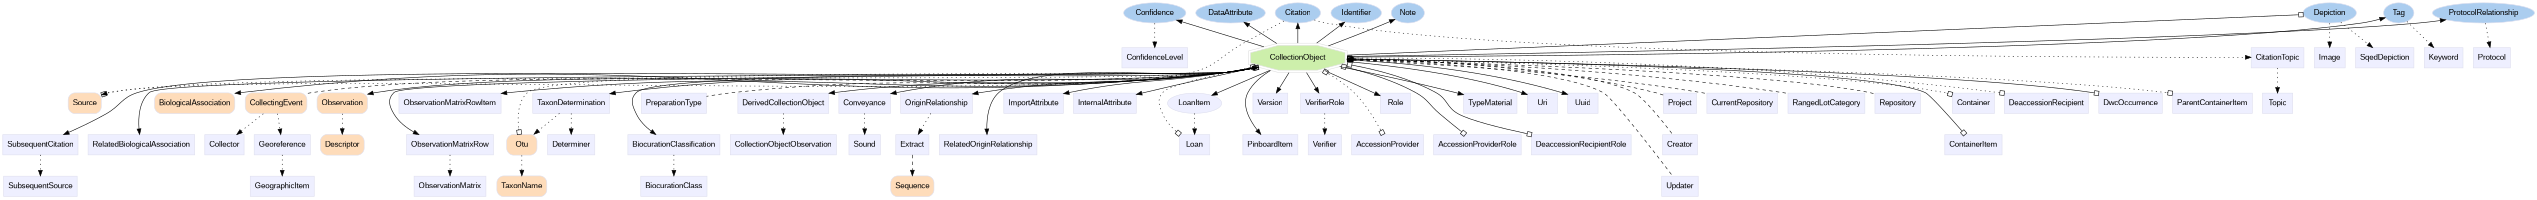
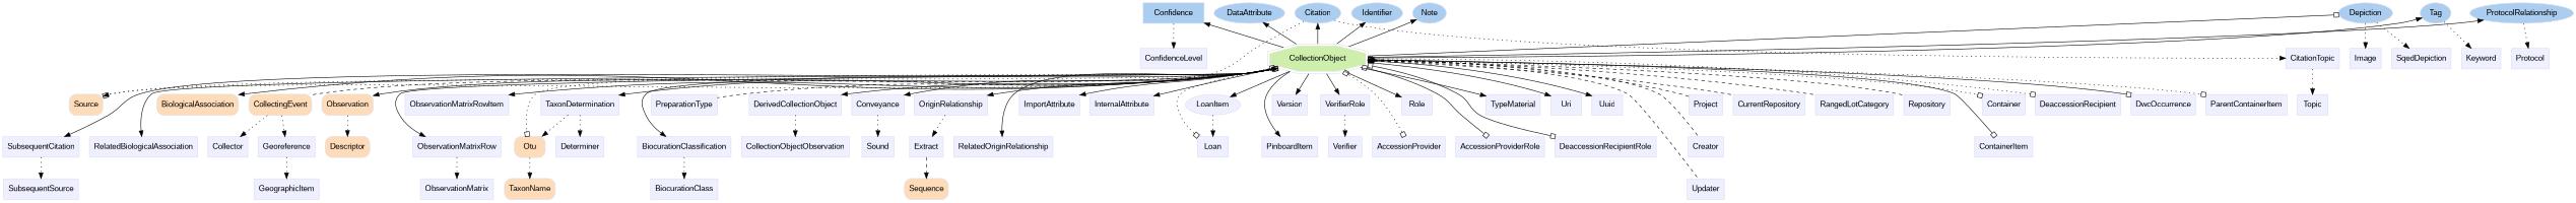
  digraph {
    fontname="Liberation Sans"
    rankdir=TB
    node [color="#dddeee" fillcolor="#eeefff" fontname="Liberation Sans" group=supporting shape=box style=filled]
    edge [fontname="Liberation Sans"]
    n1 [fillcolor="#abcdef" group=annotator height=0.5 label=Citation shape=oval width=1.1279]
-   n2 [fillcolor="#abcdef" group=annotator height=0.5 label=Confidence shape=oval width=1.4833]
+   n2 [fillcolor="#abcdef" group=annotator height=0.5 label=Confidence width=1.4833]
    n3 [fillcolor="#abcdef" group=annotator height=0.5 label=DataAttribute shape=oval width=1.7108]
    n4 [fillcolor="#abcdef" group=annotator height=0.5 label=Depiction shape=oval width=1.3127]
    n5 [fillcolor="#abcdef" group=annotator height=0.5 label=Identifier shape=oval width=1.2558]
    n6 [fillcolor="#abcdef" group=annotator height=0.5 label=Tag shape=oval width=0.75]
    n7 [fillcolor="#abcdef" group=annotator height=0.5 label=Note shape=oval width=0.80088]
    n8 [fillcolor="#abcdef" group=annotator height=0.5 label=ProtocolRelationship shape=oval width=2.4643]
    n9 [color="#dedede" fillcolor="#cdefab" group=target height=0.61111 label=CollectionObject shape=doubleoctagon width=2.3321]
    n10 [fillcolor="#fedcba" group=core height=0.51389 label=BiologicalAssociation shape=Mrecord width=1.8889]
    n11 [fillcolor="#fedcba" group=core height=0.51389 label=CollectingEvent shape=Mrecord width=1.441]
    n12 [fillcolor="#fedcba" group=core height=0.51389 label=Observation shape=Mrecord width=1.1389]
    n13 [fillcolor="#fedcba" group=core height=0.51389 label=Descriptor shape=Mrecord width=1.0139]
    n14 [fillcolor="#fedcba" group=core height=0.51389 label=Otu shape=Mrecord width=0.75]
    n15 [fillcolor="#fedcba" group=core height=0.51389 label=Sequence shape=Mrecord width=0.94097]
    n16 [fillcolor="#fedcba" group=core height=0.51389 label=Source shape=Mrecord width=0.75]
    n17 [fillcolor="#fedcba" group=core height=0.51389 label=TaxonName shape=Mrecord width=1.1597]
    n18 [height=0.5 label=BiocurationClassification width=2.1389]
    n19 [height=0.5 label=BiocurationClass width=1.5139]
    n20 [height=0.5 label=CitationTopic width=1.2639]
    n21 [height=0.5 label=DerivedCollectionObject width=2.1076]
    n22 [height=0.5 label=CollectionObjectObservation width=2.4201]
    n23 [height=0.5 label=Collector width=0.92014]
    n24 [height=0.5 label=ConfidenceLevel width=1.5139]
    n25 [height=0.5 label=Conveyance width=1.1493]
    n26 [height=0.5 label=TaxonDetermination width=1.7951]
    n27 [height=0.5 label=Determiner width=1.0868]
    n28 [height=0.5 label=OriginRelationship width=1.6597]
    n29 [height=0.5 label=Extract width=0.76389]
    n30 [height=0.5 label=Georeference width=1.2326]
    n31 [height=0.5 label=GeographicItem width=1.4514]
    n32 [height=0.5 label=Image width=0.75]
    n33 [height=0.5 label=ImportAttribute width=1.4201]
    n34 [height=0.5 label=InternalAttribute width=1.4826]
    n35 [height=0.5 label=Keyword width=0.92014]
    n36 [height=0.5 label=LoanItem shape=ellipse width=0.96181]
    n37 [height=0.5 label=Loan width=0.75]
    n38 [height=0.5 label=ObservationMatrixRow width=2.0139]
    n39 [height=0.5 label=ObservationMatrix width=1.6597]
    n40 [height=0.5 label=ObservationMatrixRowItem width=2.3681]
    n41 [height=0.5 label=PinboardItem width=1.2535]
    n42 [height=0.5 label=Protocol width=0.85764]
    n43 [height=0.5 label=RelatedBiologicalAssociation width=2.4618]
    n44 [height=0.5 label=RelatedOriginRelationship width=2.2326]
    n45 [height=0.5 label=Role width=0.75]
    n46 [height=0.5 label=Sound width=0.75]
    n47 [height=0.5 label=SqedDepiction width=1.3368]
    n48 [height=0.5 label=SubsequentCitation width=1.691]
    n49 [height=0.5 label=SubsequentSource width=1.6076]
    n50 [height=0.5 label=Topic width=0.75]
    n51 [height=0.5 label=TypeMaterial width=1.2535]
    n52 [height=0.5 label=Uri width=0.75]
    n53 [height=0.5 label=Uuid width=0.75]
    n54 [height=0.5 label=VerifierRole width=1.1493]
    n55 [height=0.5 label=Verifier width=0.79514]
    n56 [height=0.5 label=Version width=0.79514]
    n57 [height=0.5 label=Creator width=0.78472]
    n58 [height=0.5 label=CurrentRepository width=1.6181]
    n59 [height=0.5 label=PreparationType width=1.4722]
    n60 [height=0.5 label=Project width=0.75347]
    n61 [height=0.5 label=RangedLotCategory width=1.7431]
    n62 [height=0.5 label=Repository width=1.0451]
    n63 [height=0.5 label=Updater width=0.82639]
    n64 [height=0.5 label=AccessionProvider width=1.6389]
    n65 [height=0.5 label=AccessionProviderRole width=1.9931]
    n66 [height=0.5 label=Container width=0.96181]
    n67 [height=0.5 label=ContainerItem width=1.316]
    n68 [height=0.5 label=DeaccessionRecipient width=1.8785]
    n69 [height=0.5 label=DeaccessionRecipientRole width=2.2326]
    n70 [height=0.5 label=DwcOccurrence width=1.441]
    n71 [height=0.5 label=ParentContainerItem width=1.7951]
    subgraph sub_1 {
      rank=min
      n1
      n2
      n3
      n4
      n5
      n6
      n7
      n8
    }
    subgraph sub_2 {
      n9
      n10
      n11
      n12
      n13
      n14
      n15
      n16
      n17
    }
    subgraph sub_3 {
      n18
      n19
      n20
      n21
      n22
      n23
      n24
      n25
      n26
      n27
      n28
      n29
      n30
      n31
      n32
      n33
      n34
      n35
      n36
      n37
      n38
      n39
      n40
      n41
      n42
      n43
      n44
      n45
      n46
      n47
      n48
      n49
      n50
      n51
      n52
      n53
      n54
      n55
      n56
      n57
      n58
      n59
      n60
      n61
      n62
      n63
      n64
      n65
      n66
      n67
      n68
      n69
      n70
      n71
    }
    n1 -> n16 [style=dotted]
    n1 -> n20 [style=dotted]
    n2 -> n24 [style=dotted]
    n4 -> n32 [style=dotted]
    n4 -> n47 [style=dotted]
    n6 -> n35 [style=dotted]
    n8 -> n42 [style=dotted]
    n9 -> n1
    n9 -> n2
    n9 -> n3
    n9 -> n4 [arrowhead=obox]
    n9 -> n5
    n9 -> n6
    n9 -> n7
    n9 -> n8
    n9 -> n10
    n9 -> n11 [dir=back style=dashed]
    n9 -> n12
    n9 -> n14 [arrowhead=obox arrowtail=obox dir=both style=dotted]
    n9 -> n16 [arrowhead=obox arrowtail=obox dir=both style=dotted]
    n9 -> n18
    n9 -> n21
    n9 -> n25
    n9 -> n26
    n9 -> n28
    n9 -> n33
    n9 -> n34
    n9 -> n36
    n9 -> n37 [arrowhead=obox arrowtail=obox dir=both style=dotted]
    n9 -> n38
    n9 -> n40
    n9 -> n41
    n9 -> n43
    n9 -> n44
    n9 -> n45
    n9 -> n48
    n9 -> n51
    n9 -> n52
    n9 -> n53
    n9 -> n54
    n9 -> n56
    n9 -> n57 [dir=back style=dashed]
    n9 -> n58 [dir=back style=dashed]
    n9 -> n59 [dir=back style=dashed]
    n9 -> n60 [dir=back style=dashed]
    n9 -> n61 [dir=back style=dashed]
    n9 -> n62 [dir=back style=dashed]
    n9 -> n63 [dir=back style=dashed]
    n9 -> n64 [arrowhead=obox arrowtail=obox dir=both style=dotted]
    n9 -> n65 [arrowhead=obox arrowtail=obox dir=both]
    n9 -> n66 [arrowhead=obox arrowtail=obox dir=both style=dotted]
    n9 -> n67 [arrowhead=obox arrowtail=obox dir=both]
    n9 -> n68 [arrowhead=obox arrowtail=obox dir=both style=dotted]
    n9 -> n69 [arrowhead=obox arrowtail=obox dir=both]
    n9 -> n70 [arrowhead=obox arrowtail=obox dir=both]
    n9 -> n71 [arrowhead=obox arrowtail=obox dir=both style=dotted]
    n10 -> n43 [style=invis]
    n11 -> n23 [style=dotted]
    n11 -> n30 [style=dotted]
    n12 -> n13 [style=dotted]
    n12 -> n39 [style=invis]
    n14 -> n17 [style=dotted]
    n16 -> n48 [style=invis]
    n18 -> n19 [style=dotted]
    n20 -> n50 [style=dotted]
    n21 -> n22 [style=dotted]
    n25 -> n46 [style=dotted]
    n26 -> n14 [style=dotted]
    n26 -> n27 [style=dotted]
    n28 -> n29 [style=dotted]
    n28 -> n44 [style=invis]
    n29 -> n15 [style=dashed]
    n30 -> n31 [style=dotted]
    n36 -> n37 [style=dotted]
    n38 -> n39 [style=dotted]
    n40 -> n38 [style=invis]
    n45 -> n55 [style=invis]
    n45 -> n64 [style=invis]
    n45 -> n65 [style=invis]
    n45 -> n69 [style=invis]
    n48 -> n49 [style=dotted]
    n54 -> n55 [style=dotted]
    n56 -> n41 [style=invis]
    n57 -> n63 [style=invis]
    n59 -> n18 [style=invis]
    n60 -> n57 [style=invis]
    n66 -> n67 [style=invis]
  }
